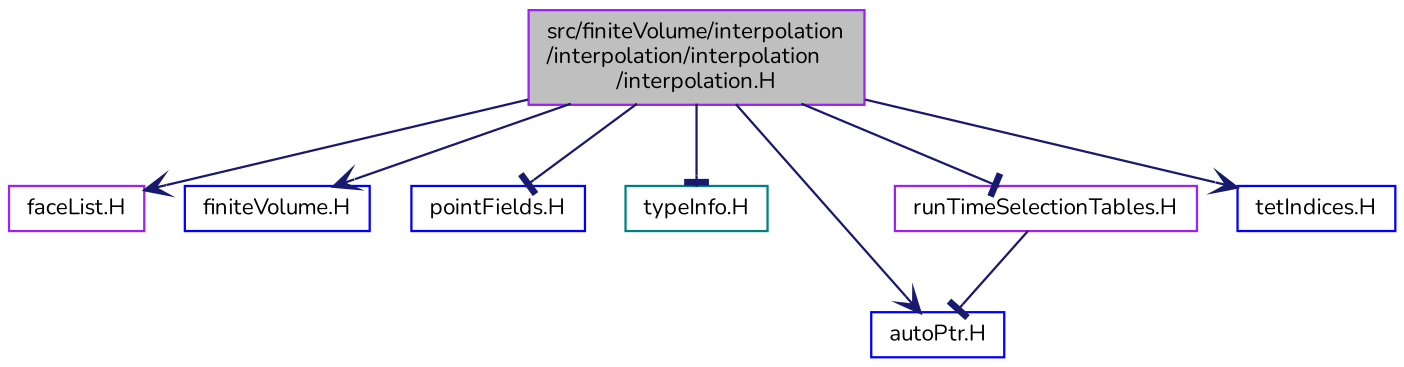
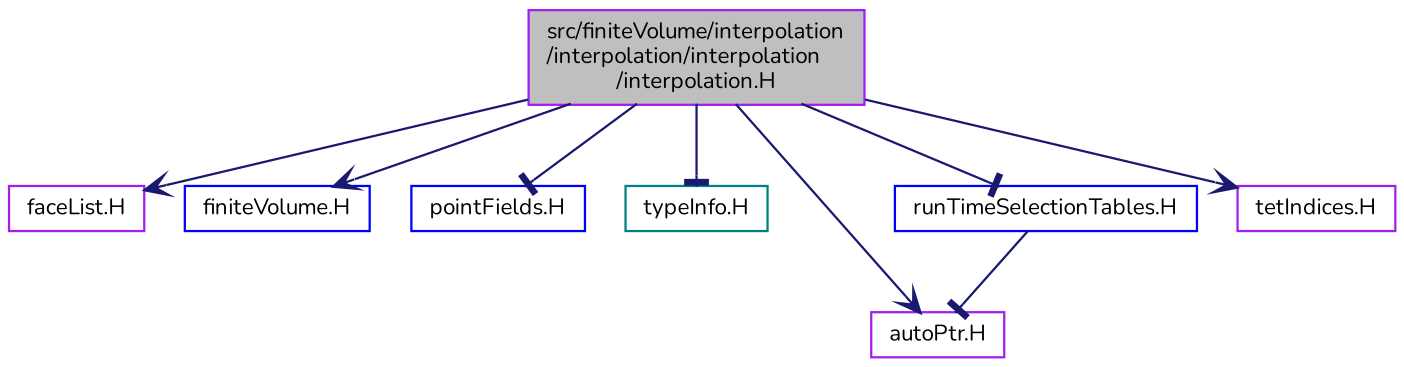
  digraph {
    fontname=Nunito
    node [color=purple fontname=Nunito fontsize=10 shape=record]
    edge [arrowhead=vee color=midnightblue fontname=Nunito fontsize=10 labelfontname=FreeSans labelfontsize=10 style=solid]
    n1 [fillcolor=grey75 fontcolor=black height=0.2 label="src/finiteVolume/interpolation\l/interpolation/interpolation\l/interpolation.H" style=filled width=0.4]
    n2 [height=0.2 label="faceList.H" width=0.4]
    n3 [color=blue height=0.2 label="finiteVolume.H" width=0.4]
    n4 [color=blue height=0.2 label="pointFields.H" width=0.4]
    n5 [color=teal height=0.2 label="typeInfo.H" width=0.4]
-   n6 [color=blue height=0.2 label="autoPtr.H" width=0.4]
-   n7 [height=0.2 label="runTimeSelectionTables.H" width=0.4]
-   n8 [color=blue height=0.2 label="tetIndices.H" width=0.4]
+   n6 [height=0.2 label="autoPtr.H" width=0.4]
+   n7 [color=blue height=0.2 label="runTimeSelectionTables.H" width=0.4]
+   n8 [height=0.2 label="tetIndices.H" width=0.4]
    n1 -> n2
    n1 -> n3
    n1 -> n4 [arrowhead=tee]
    n1 -> n5 [arrowhead=tee]
    n1 -> n6
    n1 -> n7 [arrowhead=tee]
    n1 -> n8
    n7 -> n6 [arrowhead=tee]
  }
